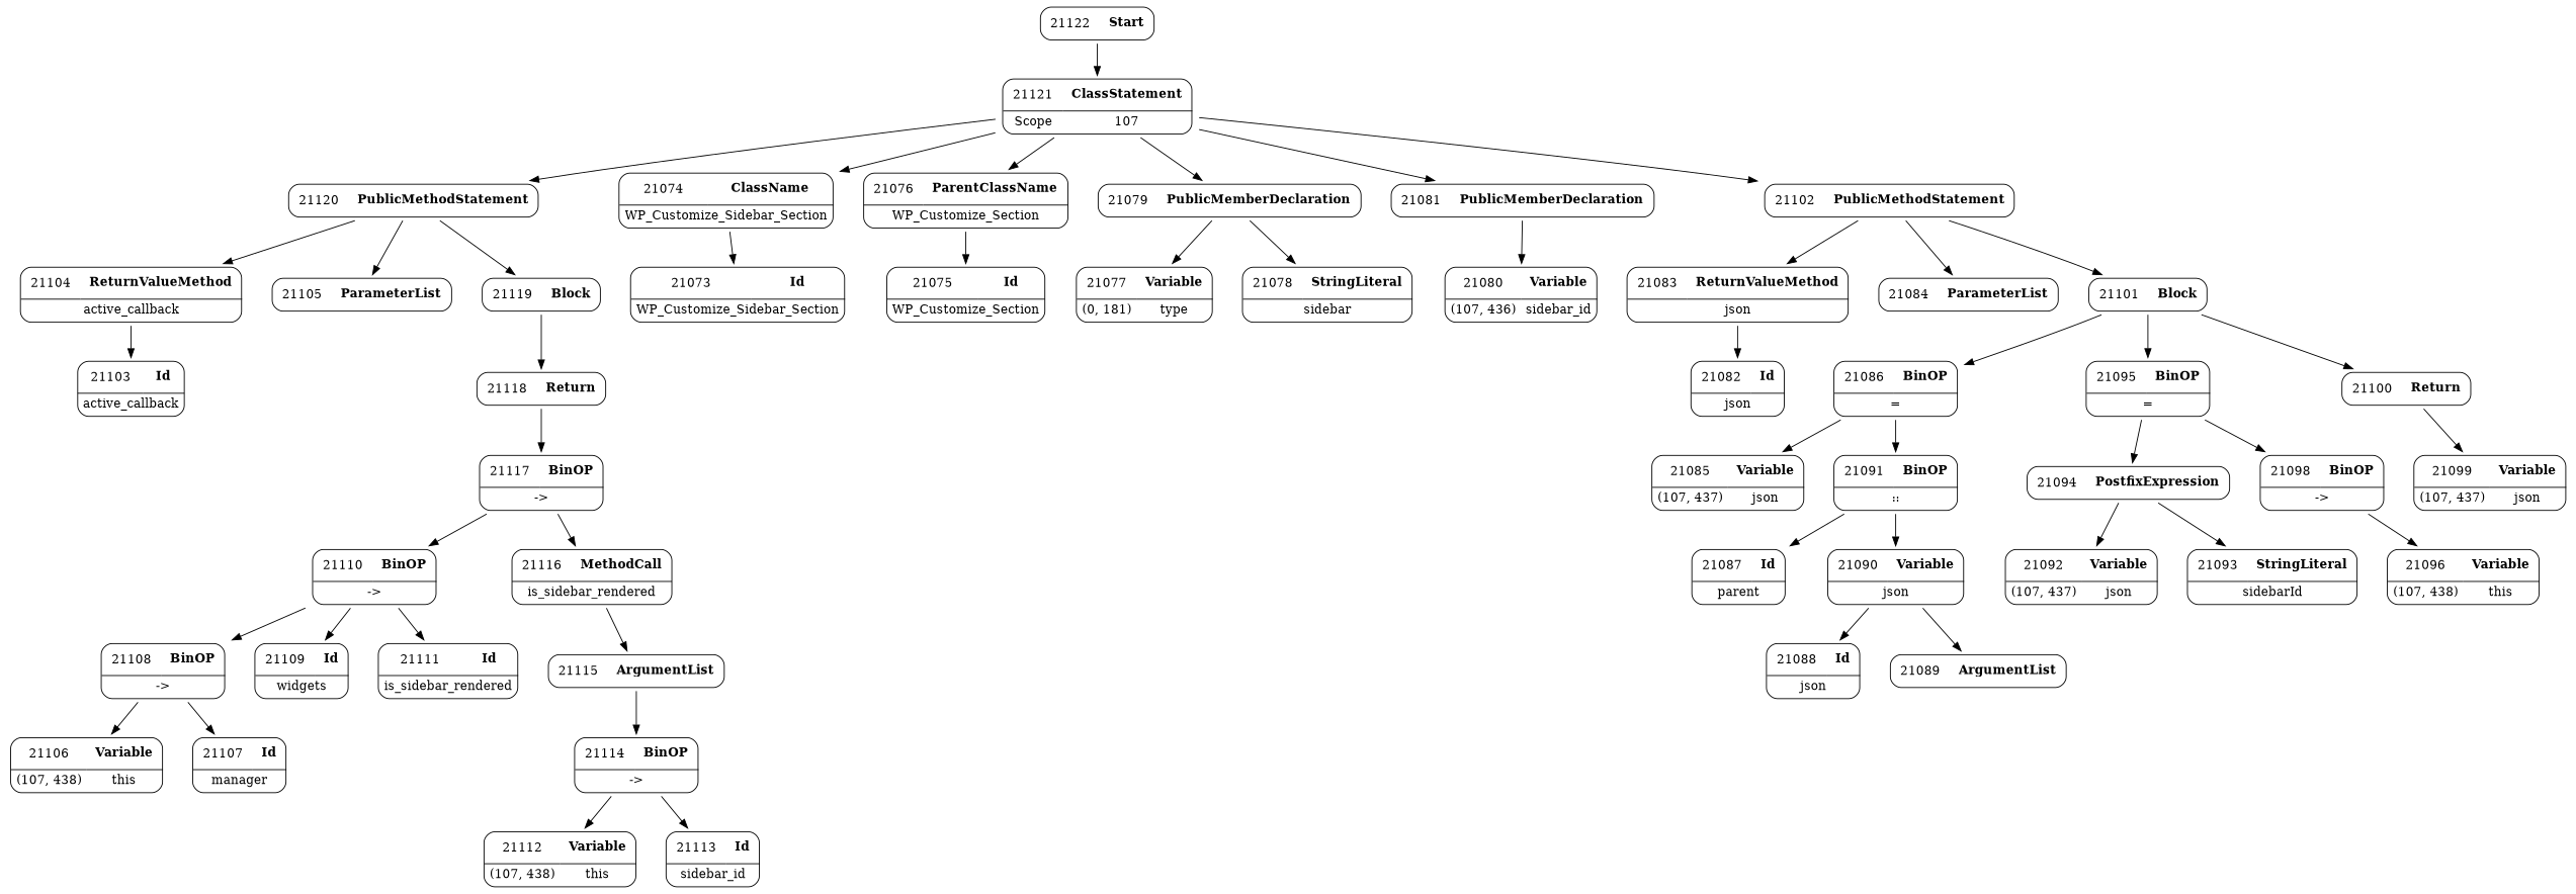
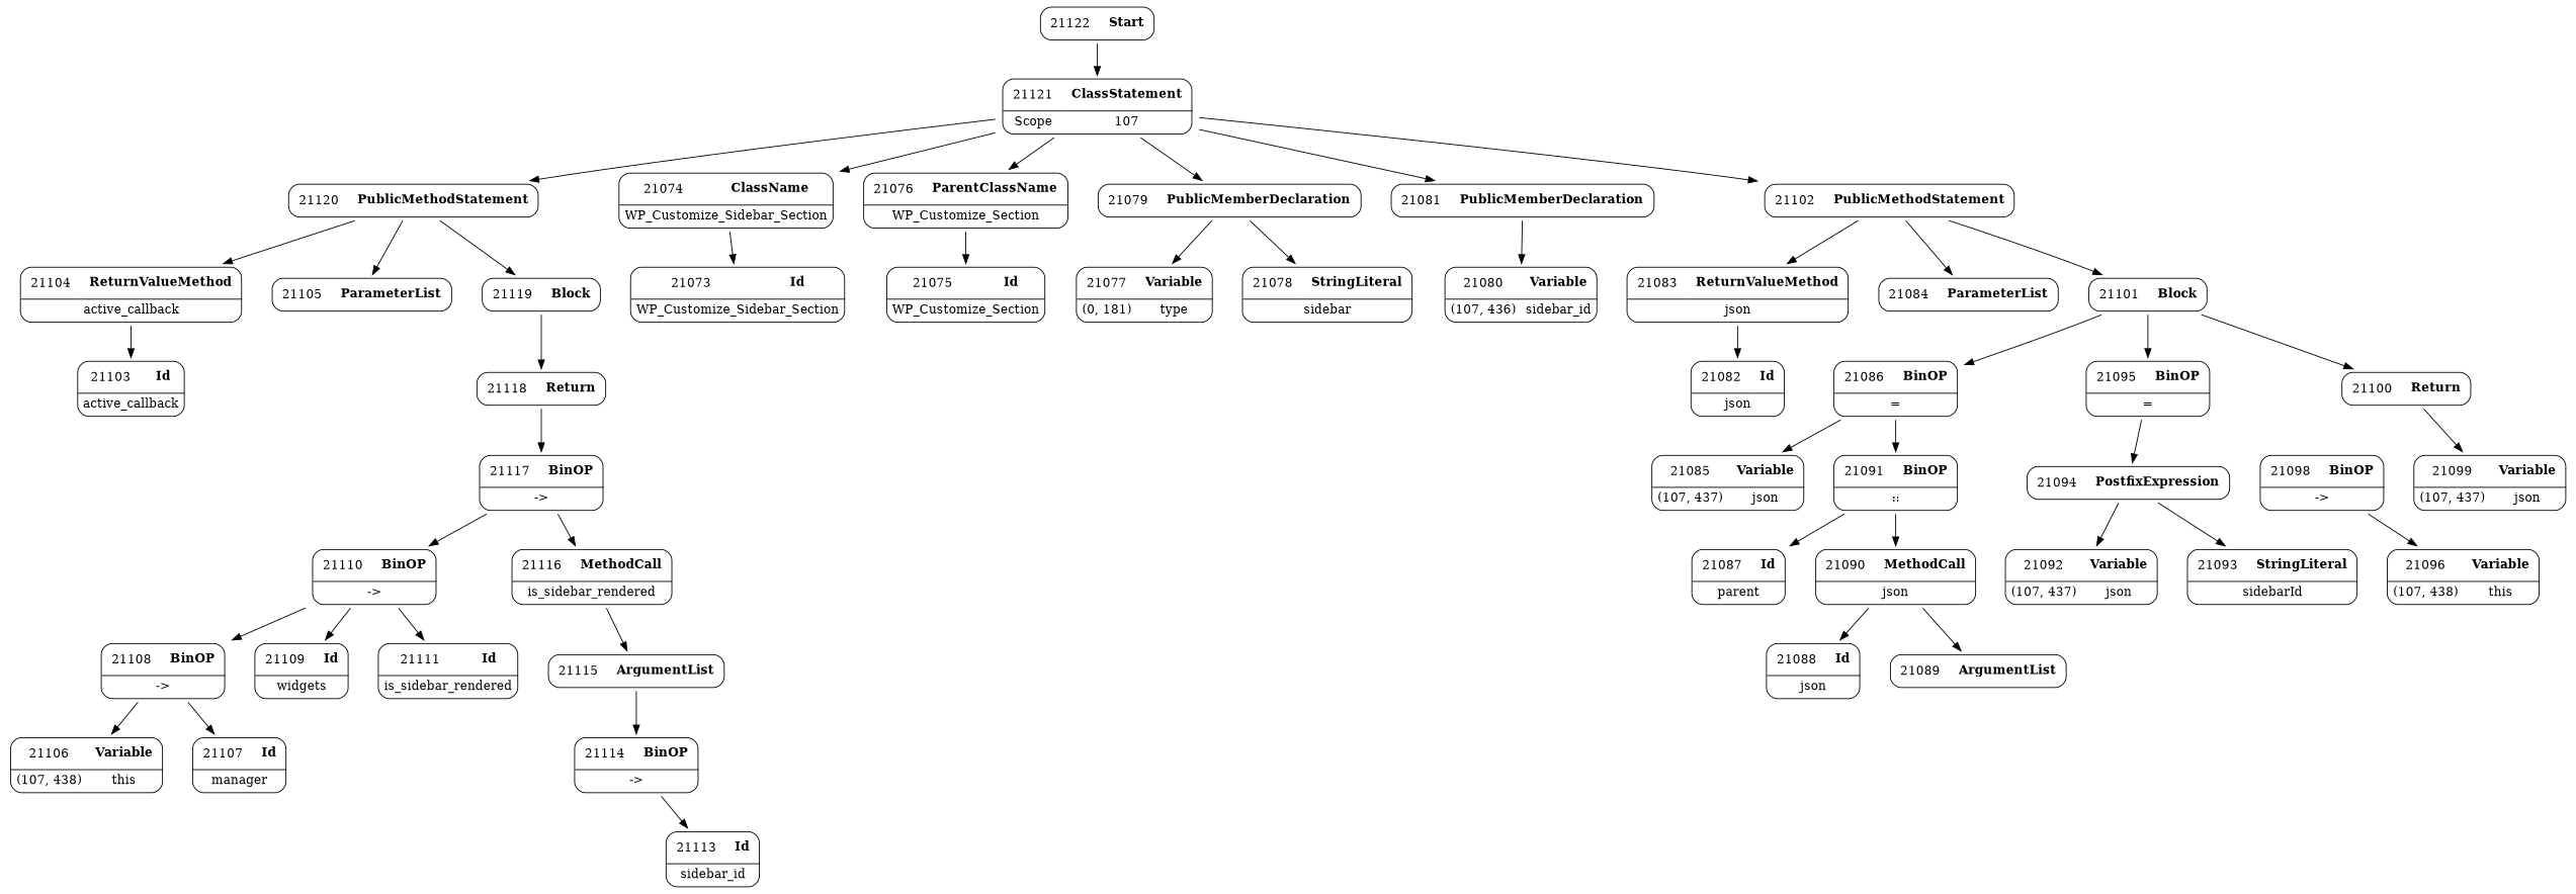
  digraph {
    node [shape=none]
    edge [weight=2]
    n1 [label=<<TABLE border='1' cellspacing='0' cellpadding='10' style='rounded' ><TR><TD border='0'>21120</TD><TD border='0'><B>PublicMethodStatement</B></TD></TR></TABLE>>]
    n2 [label=<<TABLE border='1' cellspacing='0' cellpadding='10' style='rounded' ><TR><TD border='0'>21104</TD><TD border='0'><B>ReturnValueMethod</B></TD></TR><HR/><TR><TD border='0' cellpadding='5' colspan='2'>active_callback</TD></TR></TABLE>>]
    n3 [label=<<TABLE border='1' cellspacing='0' cellpadding='10' style='rounded' ><TR><TD border='0'>21105</TD><TD border='0'><B>ParameterList</B></TD></TR></TABLE>>]
    n4 [label=<<TABLE border='1' cellspacing='0' cellpadding='10' style='rounded' ><TR><TD border='0'>21119</TD><TD border='0'><B>Block</B></TD></TR></TABLE>>]
    n5 [label=<<TABLE border='1' cellspacing='0' cellpadding='10' style='rounded' ><TR><TD border='0'>21103</TD><TD border='0'><B>Id</B></TD></TR><HR/><TR><TD border='0' cellpadding='5' colspan='2'>active_callback</TD></TR></TABLE>>]
    n6 [label=<<TABLE border='1' cellspacing='0' cellpadding='10' style='rounded' ><TR><TD border='0'>21118</TD><TD border='0'><B>Return</B></TD></TR></TABLE>>]
    n7 [label=<<TABLE border='1' cellspacing='0' cellpadding='10' style='rounded' ><TR><TD border='0'>21117</TD><TD border='0'><B>BinOP</B></TD></TR><HR/><TR><TD border='0' cellpadding='5' colspan='2'>-&gt;</TD></TR></TABLE>>]
    n8 [label=<<TABLE border='1' cellspacing='0' cellpadding='10' style='rounded' ><TR><TD border='0'>21121</TD><TD border='0'><B>ClassStatement</B></TD></TR><HR/><TR><TD border='0' cellpadding='5'>Scope</TD><TD border='0' cellpadding='5'>107</TD></TR></TABLE>>]
    n9 [label=<<TABLE border='1' cellspacing='0' cellpadding='10' style='rounded' ><TR><TD border='0'>21074</TD><TD border='0'><B>ClassName</B></TD></TR><HR/><TR><TD border='0' cellpadding='5' colspan='2'>WP_Customize_Sidebar_Section</TD></TR></TABLE>>]
    n10 [label=<<TABLE border='1' cellspacing='0' cellpadding='10' style='rounded' ><TR><TD border='0'>21076</TD><TD border='0'><B>ParentClassName</B></TD></TR><HR/><TR><TD border='0' cellpadding='5' colspan='2'>WP_Customize_Section</TD></TR></TABLE>>]
    n11 [label=<<TABLE border='1' cellspacing='0' cellpadding='10' style='rounded' ><TR><TD border='0'>21079</TD><TD border='0'><B>PublicMemberDeclaration</B></TD></TR></TABLE>>]
    n12 [label=<<TABLE border='1' cellspacing='0' cellpadding='10' style='rounded' ><TR><TD border='0'>21081</TD><TD border='0'><B>PublicMemberDeclaration</B></TD></TR></TABLE>>]
    n13 [label=<<TABLE border='1' cellspacing='0' cellpadding='10' style='rounded' ><TR><TD border='0'>21102</TD><TD border='0'><B>PublicMethodStatement</B></TD></TR></TABLE>>]
    n14 [label=<<TABLE border='1' cellspacing='0' cellpadding='10' style='rounded' ><TR><TD border='0'>21073</TD><TD border='0'><B>Id</B></TD></TR><HR/><TR><TD border='0' cellpadding='5' colspan='2'>WP_Customize_Sidebar_Section</TD></TR></TABLE>>]
    n15 [label=<<TABLE border='1' cellspacing='0' cellpadding='10' style='rounded' ><TR><TD border='0'>21075</TD><TD border='0'><B>Id</B></TD></TR><HR/><TR><TD border='0' cellpadding='5' colspan='2'>WP_Customize_Section</TD></TR></TABLE>>]
    n16 [label=<<TABLE border='1' cellspacing='0' cellpadding='10' style='rounded' ><TR><TD border='0'>21077</TD><TD border='0'><B>Variable</B></TD></TR><HR/><TR><TD border='0' cellpadding='5'>(0, 181)</TD><TD border='0' cellpadding='5'>type</TD></TR></TABLE>>]
    n17 [label=<<TABLE border='1' cellspacing='0' cellpadding='10' style='rounded' ><TR><TD border='0'>21078</TD><TD border='0'><B>StringLiteral</B></TD></TR><HR/><TR><TD border='0' cellpadding='5' colspan='2'>sidebar</TD></TR></TABLE>>]
    n18 [label=<<TABLE border='1' cellspacing='0' cellpadding='10' style='rounded' ><TR><TD border='0'>21080</TD><TD border='0'><B>Variable</B></TD></TR><HR/><TR><TD border='0' cellpadding='5'>(107, 436)</TD><TD border='0' cellpadding='5'>sidebar_id</TD></TR></TABLE>>]
    n19 [label=<<TABLE border='1' cellspacing='0' cellpadding='10' style='rounded' ><TR><TD border='0'>21083</TD><TD border='0'><B>ReturnValueMethod</B></TD></TR><HR/><TR><TD border='0' cellpadding='5' colspan='2'>json</TD></TR></TABLE>>]
    n20 [label=<<TABLE border='1' cellspacing='0' cellpadding='10' style='rounded' ><TR><TD border='0'>21084</TD><TD border='0'><B>ParameterList</B></TD></TR></TABLE>>]
    n21 [label=<<TABLE border='1' cellspacing='0' cellpadding='10' style='rounded' ><TR><TD border='0'>21101</TD><TD border='0'><B>Block</B></TD></TR></TABLE>>]
    n22 [label=<<TABLE border='1' cellspacing='0' cellpadding='10' style='rounded' ><TR><TD border='0'>21082</TD><TD border='0'><B>Id</B></TD></TR><HR/><TR><TD border='0' cellpadding='5' colspan='2'>json</TD></TR></TABLE>>]
    n23 [label=<<TABLE border='1' cellspacing='0' cellpadding='10' style='rounded' ><TR><TD border='0'>21086</TD><TD border='0'><B>BinOP</B></TD></TR><HR/><TR><TD border='0' cellpadding='5' colspan='2'>=</TD></TR></TABLE>>]
    n24 [label=<<TABLE border='1' cellspacing='0' cellpadding='10' style='rounded' ><TR><TD border='0'>21095</TD><TD border='0'><B>BinOP</B></TD></TR><HR/><TR><TD border='0' cellpadding='5' colspan='2'>=</TD></TR></TABLE>>]
    n25 [label=<<TABLE border='1' cellspacing='0' cellpadding='10' style='rounded' ><TR><TD border='0'>21100</TD><TD border='0'><B>Return</B></TD></TR></TABLE>>]
    n26 [label=<<TABLE border='1' cellspacing='0' cellpadding='10' style='rounded' ><TR><TD border='0'>21122</TD><TD border='0'><B>Start</B></TD></TR></TABLE>>]
    n27 [label=<<TABLE border='1' cellspacing='0' cellpadding='10' style='rounded' ><TR><TD border='0'>21085</TD><TD border='0'><B>Variable</B></TD></TR><HR/><TR><TD border='0' cellpadding='5'>(107, 437)</TD><TD border='0' cellpadding='5'>json</TD></TR></TABLE>>]
    n28 [label=<<TABLE border='1' cellspacing='0' cellpadding='10' style='rounded' ><TR><TD border='0'>21091</TD><TD border='0'><B>BinOP</B></TD></TR><HR/><TR><TD border='0' cellpadding='5' colspan='2'>::</TD></TR></TABLE>>]
    n29 [label=<<TABLE border='1' cellspacing='0' cellpadding='10' style='rounded' ><TR><TD border='0'>21087</TD><TD border='0'><B>Id</B></TD></TR><HR/><TR><TD border='0' cellpadding='5' colspan='2'>parent</TD></TR></TABLE>>]
-   n30 [label=<<TABLE border='1' cellspacing='0' cellpadding='10' style='rounded' ><TR><TD border='0'>21090</TD><TD border='0'><B>Variable</B></TD></TR><HR/><TR><TD border='0' cellpadding='5' colspan='2'>json</TD></TR></TABLE>>]
+   n30 [label=<<TABLE border='1' cellspacing='0' cellpadding='10' style='rounded' ><TR><TD border='0'>21090</TD><TD border='0'><B>MethodCall</B></TD></TR><HR/><TR><TD border='0' cellpadding='5' colspan='2'>json</TD></TR></TABLE>>]
    n31 [label=<<TABLE border='1' cellspacing='0' cellpadding='10' style='rounded' ><TR><TD border='0'>21088</TD><TD border='0'><B>Id</B></TD></TR><HR/><TR><TD border='0' cellpadding='5' colspan='2'>json</TD></TR></TABLE>>]
    n32 [label=<<TABLE border='1' cellspacing='0' cellpadding='10' style='rounded' ><TR><TD border='0'>21089</TD><TD border='0'><B>ArgumentList</B></TD></TR></TABLE>>]
    n33 [label=<<TABLE border='1' cellspacing='0' cellpadding='10' style='rounded' ><TR><TD border='0'>21092</TD><TD border='0'><B>Variable</B></TD></TR><HR/><TR><TD border='0' cellpadding='5'>(107, 437)</TD><TD border='0' cellpadding='5'>json</TD></TR></TABLE>>]
    n34 [label=<<TABLE border='1' cellspacing='0' cellpadding='10' style='rounded' ><TR><TD border='0'>21093</TD><TD border='0'><B>StringLiteral</B></TD></TR><HR/><TR><TD border='0' cellpadding='5' colspan='2'>sidebarId</TD></TR></TABLE>>]
    n35 [label=<<TABLE border='1' cellspacing='0' cellpadding='10' style='rounded' ><TR><TD border='0'>21094</TD><TD border='0'><B>PostfixExpression</B></TD></TR></TABLE>>]
    n36 [label=<<TABLE border='1' cellspacing='0' cellpadding='10' style='rounded' ><TR><TD border='0'>21098</TD><TD border='0'><B>BinOP</B></TD></TR><HR/><TR><TD border='0' cellpadding='5' colspan='2'>-&gt;</TD></TR></TABLE>>]
    n37 [label=<<TABLE border='1' cellspacing='0' cellpadding='10' style='rounded' ><TR><TD border='0'>21096</TD><TD border='0'><B>Variable</B></TD></TR><HR/><TR><TD border='0' cellpadding='5'>(107, 438)</TD><TD border='0' cellpadding='5'>this</TD></TR></TABLE>>]
    n38 [label=<<TABLE border='1' cellspacing='0' cellpadding='10' style='rounded' ><TR><TD border='0'>21099</TD><TD border='0'><B>Variable</B></TD></TR><HR/><TR><TD border='0' cellpadding='5'>(107, 437)</TD><TD border='0' cellpadding='5'>json</TD></TR></TABLE>>]
    n39 [label=<<TABLE border='1' cellspacing='0' cellpadding='10' style='rounded' ><TR><TD border='0'>21106</TD><TD border='0'><B>Variable</B></TD></TR><HR/><TR><TD border='0' cellpadding='5'>(107, 438)</TD><TD border='0' cellpadding='5'>this</TD></TR></TABLE>>]
    n40 [label=<<TABLE border='1' cellspacing='0' cellpadding='10' style='rounded' ><TR><TD border='0'>21107</TD><TD border='0'><B>Id</B></TD></TR><HR/><TR><TD border='0' cellpadding='5' colspan='2'>manager</TD></TR></TABLE>>]
    n41 [label=<<TABLE border='1' cellspacing='0' cellpadding='10' style='rounded' ><TR><TD border='0'>21108</TD><TD border='0'><B>BinOP</B></TD></TR><HR/><TR><TD border='0' cellpadding='5' colspan='2'>-&gt;</TD></TR></TABLE>>]
    n42 [label=<<TABLE border='1' cellspacing='0' cellpadding='10' style='rounded' ><TR><TD border='0'>21109</TD><TD border='0'><B>Id</B></TD></TR><HR/><TR><TD border='0' cellpadding='5' colspan='2'>widgets</TD></TR></TABLE>>]
    n43 [label=<<TABLE border='1' cellspacing='0' cellpadding='10' style='rounded' ><TR><TD border='0'>21110</TD><TD border='0'><B>BinOP</B></TD></TR><HR/><TR><TD border='0' cellpadding='5' colspan='2'>-&gt;</TD></TR></TABLE>>]
    n44 [label=<<TABLE border='1' cellspacing='0' cellpadding='10' style='rounded' ><TR><TD border='0'>21111</TD><TD border='0'><B>Id</B></TD></TR><HR/><TR><TD border='0' cellpadding='5' colspan='2'>is_sidebar_rendered</TD></TR></TABLE>>]
-   n45 [label=<<TABLE border='1' cellspacing='0' cellpadding='10' style='rounded' ><TR><TD border='0'>21112</TD><TD border='0'><B>Variable</B></TD></TR><HR/><TR><TD border='0' cellpadding='5'>(107, 438)</TD><TD border='0' cellpadding='5'>this</TD></TR></TABLE>>]
    n46 [label=<<TABLE border='1' cellspacing='0' cellpadding='10' style='rounded' ><TR><TD border='0'>21113</TD><TD border='0'><B>Id</B></TD></TR><HR/><TR><TD border='0' cellpadding='5' colspan='2'>sidebar_id</TD></TR></TABLE>>]
    n47 [label=<<TABLE border='1' cellspacing='0' cellpadding='10' style='rounded' ><TR><TD border='0'>21114</TD><TD border='0'><B>BinOP</B></TD></TR><HR/><TR><TD border='0' cellpadding='5' colspan='2'>-&gt;</TD></TR></TABLE>>]
    n48 [label=<<TABLE border='1' cellspacing='0' cellpadding='10' style='rounded' ><TR><TD border='0'>21115</TD><TD border='0'><B>ArgumentList</B></TD></TR></TABLE>>]
    n49 [label=<<TABLE border='1' cellspacing='0' cellpadding='10' style='rounded' ><TR><TD border='0'>21116</TD><TD border='0'><B>MethodCall</B></TD></TR><HR/><TR><TD border='0' cellpadding='5' colspan='2'>is_sidebar_rendered</TD></TR></TABLE>>]
    n1 -> n2
    n1 -> n3
    n1 -> n4
    n2 -> n5
    n4 -> n6
    n6 -> n7
    n7 -> n43
    n7 -> n49
    n8 -> n1
    n8 -> n9
    n8 -> n10
    n8 -> n11
    n8 -> n12
    n8 -> n13
    n9 -> n14
    n10 -> n15
    n11 -> n16
    n11 -> n17
    n12 -> n18
    n13 -> n19
    n13 -> n20
    n13 -> n21
    n19 -> n22
    n21 -> n23
    n21 -> n24
    n21 -> n25
    n23 -> n27
    n23 -> n28
    n24 -> n35
-   n24 -> n36
    n25 -> n38
    n26 -> n8
    n28 -> n29
    n28 -> n30
    n30 -> n31
    n30 -> n32
    n35 -> n33
    n35 -> n34
    n36 -> n37
    n41 -> n39
    n41 -> n40
    n43 -> n41
    n43 -> n42
    n43 -> n44
-   n47 -> n45
    n47 -> n46
    n48 -> n47
    n49 -> n48
  }
